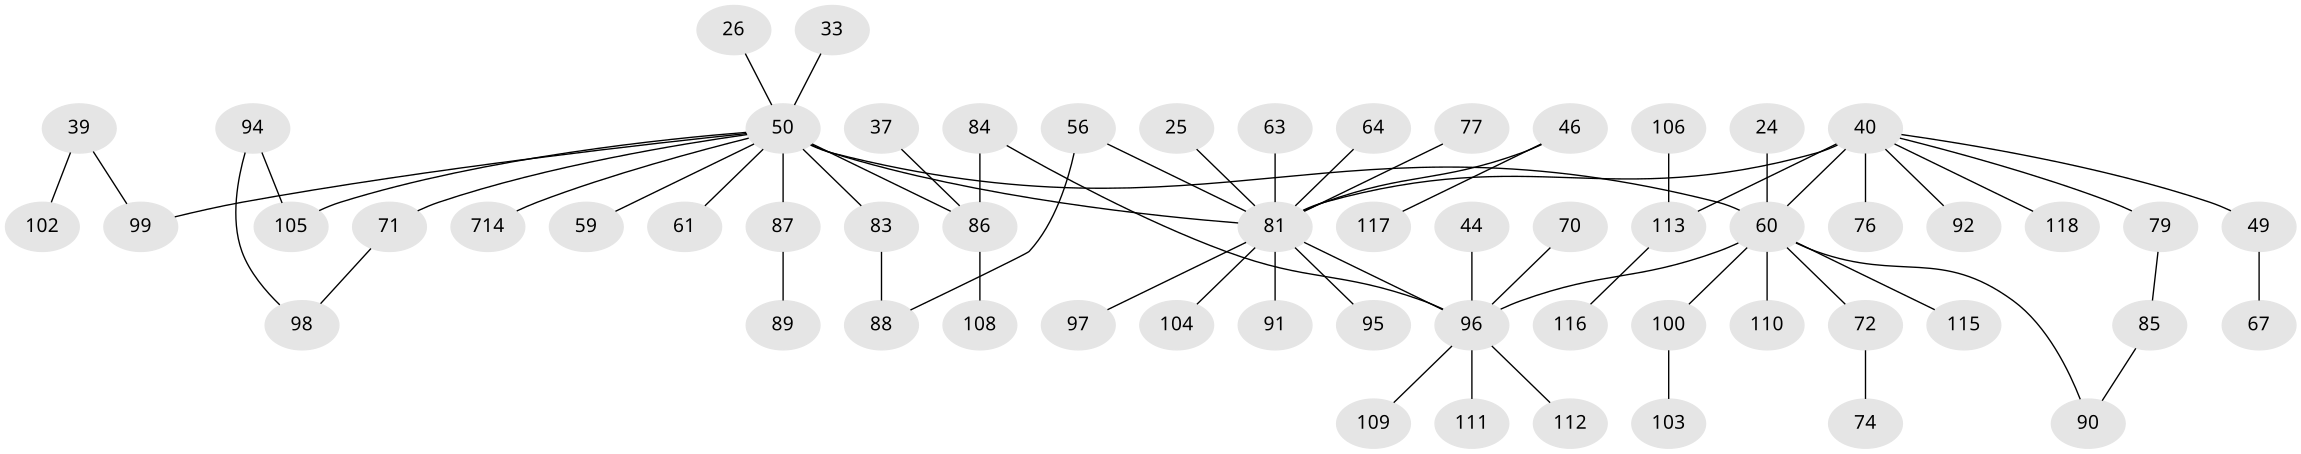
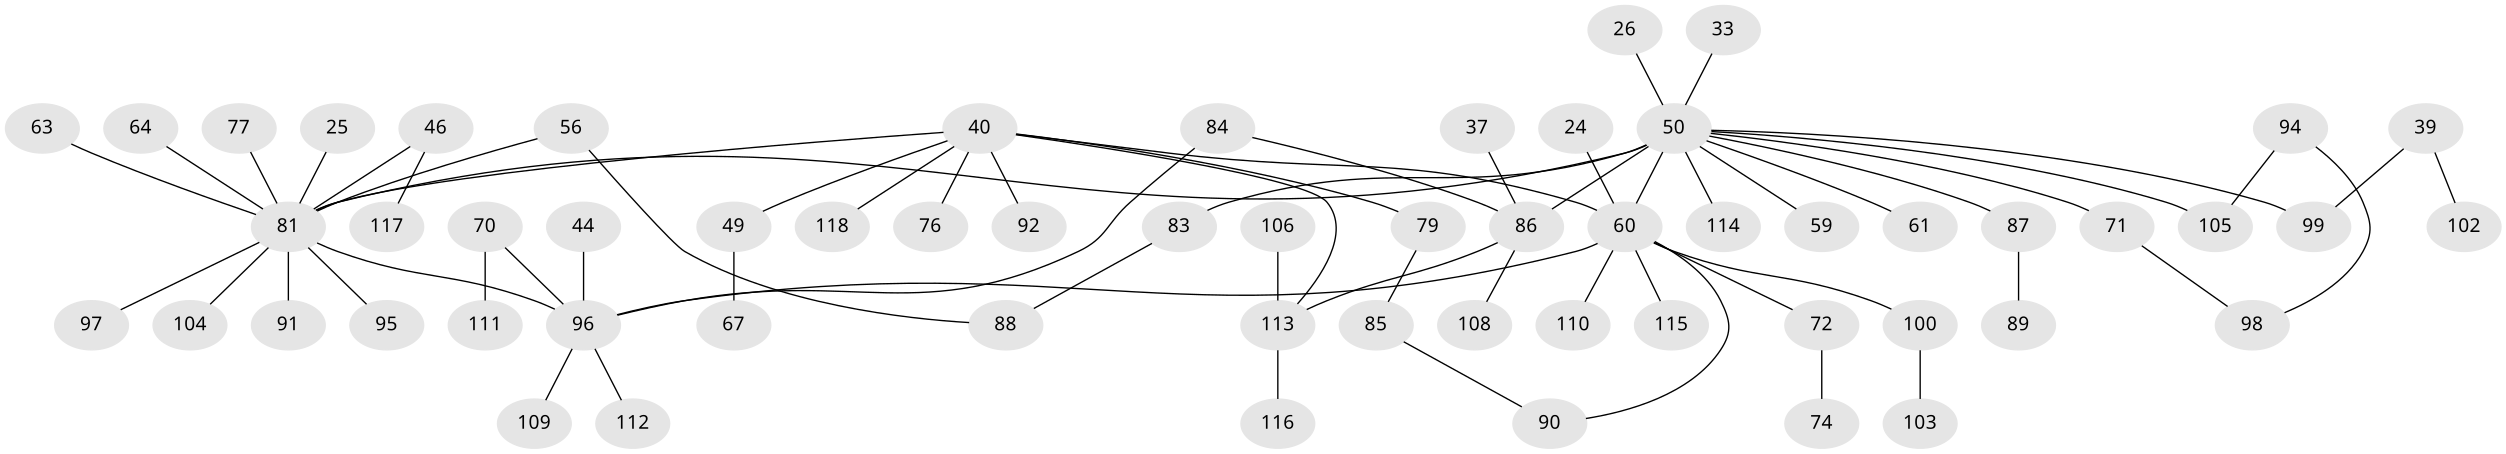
  graph {
    fontname="Noto Sans"
    node [color=gray90 fontname="Noto Sans" style=filled]
    edge [fontname="Noto Sans"]
    60 [super="+35+55"]
    96 [super="+62+20+69+80+57+53"]
    72
    90
    100
    110
    115 [super="+31"]
    24
    81 [super="+16+5+4+66+47"]
    91
    95
    97
    104
    25
    50 [super="+11+2+3+29"]
    86 [super="+15+8+32"]
    99 [super="+34+43+45+52"]
    59
    61
    71 [super="+18"]
    83
    87 [super="+68+78"]
    105 [super="+93"]
-   114 [label=714]
+   114
    26
    33
    113 [super="+75+107+73+82+101"]
    108
    37
    39
    102
    40 [super="+10"]
    49
    76
    79
    92 [super="+36"]
    118 [super="+42"]
    67
    85
    116
    109
    111
    112
    44
    46
    117
    98
    88
    89
    56
    74
    103
    63
    64
    70
    77
    84
    94
    106
    60 -- 96
    60 -- 72
    60 -- 90
    60 -- 100
    60 -- 110
    60 -- 115
    96 -- 109
-   96 -- 111
+   70 -- 111
    96 -- 112
    72 -- 74
    100 -- 103
    24 -- 60
    81 -- 96 [weight=2]
    81 -- 91
    81 -- 95
    81 -- 97
    81 -- 104
    25 -- 81
    50 -- 60 [weight=2]
    50 -- 81 [weight=4]
    50 -- 86 [weight=3]
    50 -- 99
    50 -- 59
    50 -- 61
    50 -- 71 [weight=2]
    50 -- 83
    50 -- 87
    50 -- 105
    50 -- 114
+   86 -- 113
    86 -- 108
    71 -- 98
    83 -- 88
    87 -- 89
    26 -- 50
    33 -- 50
    113 -- 116
    37 -- 86
    39 -- 99
    39 -- 102
    40 -- 60 [weight=2]
    40 -- 81 [weight=2]
    40 -- 113
    40 -- 49
    40 -- 76
    40 -- 79
    40 -- 92
    40 -- 118
    49 -- 67
    79 -- 85
    85 -- 90
    44 -- 96
    46 -- 81
    46 -- 117
    56 -- 81
    56 -- 88
    63 -- 81
    64 -- 81
    70 -- 96
    77 -- 81
    84 -- 96
    84 -- 86
    94 -- 105
    94 -- 98
    106 -- 113
  }
